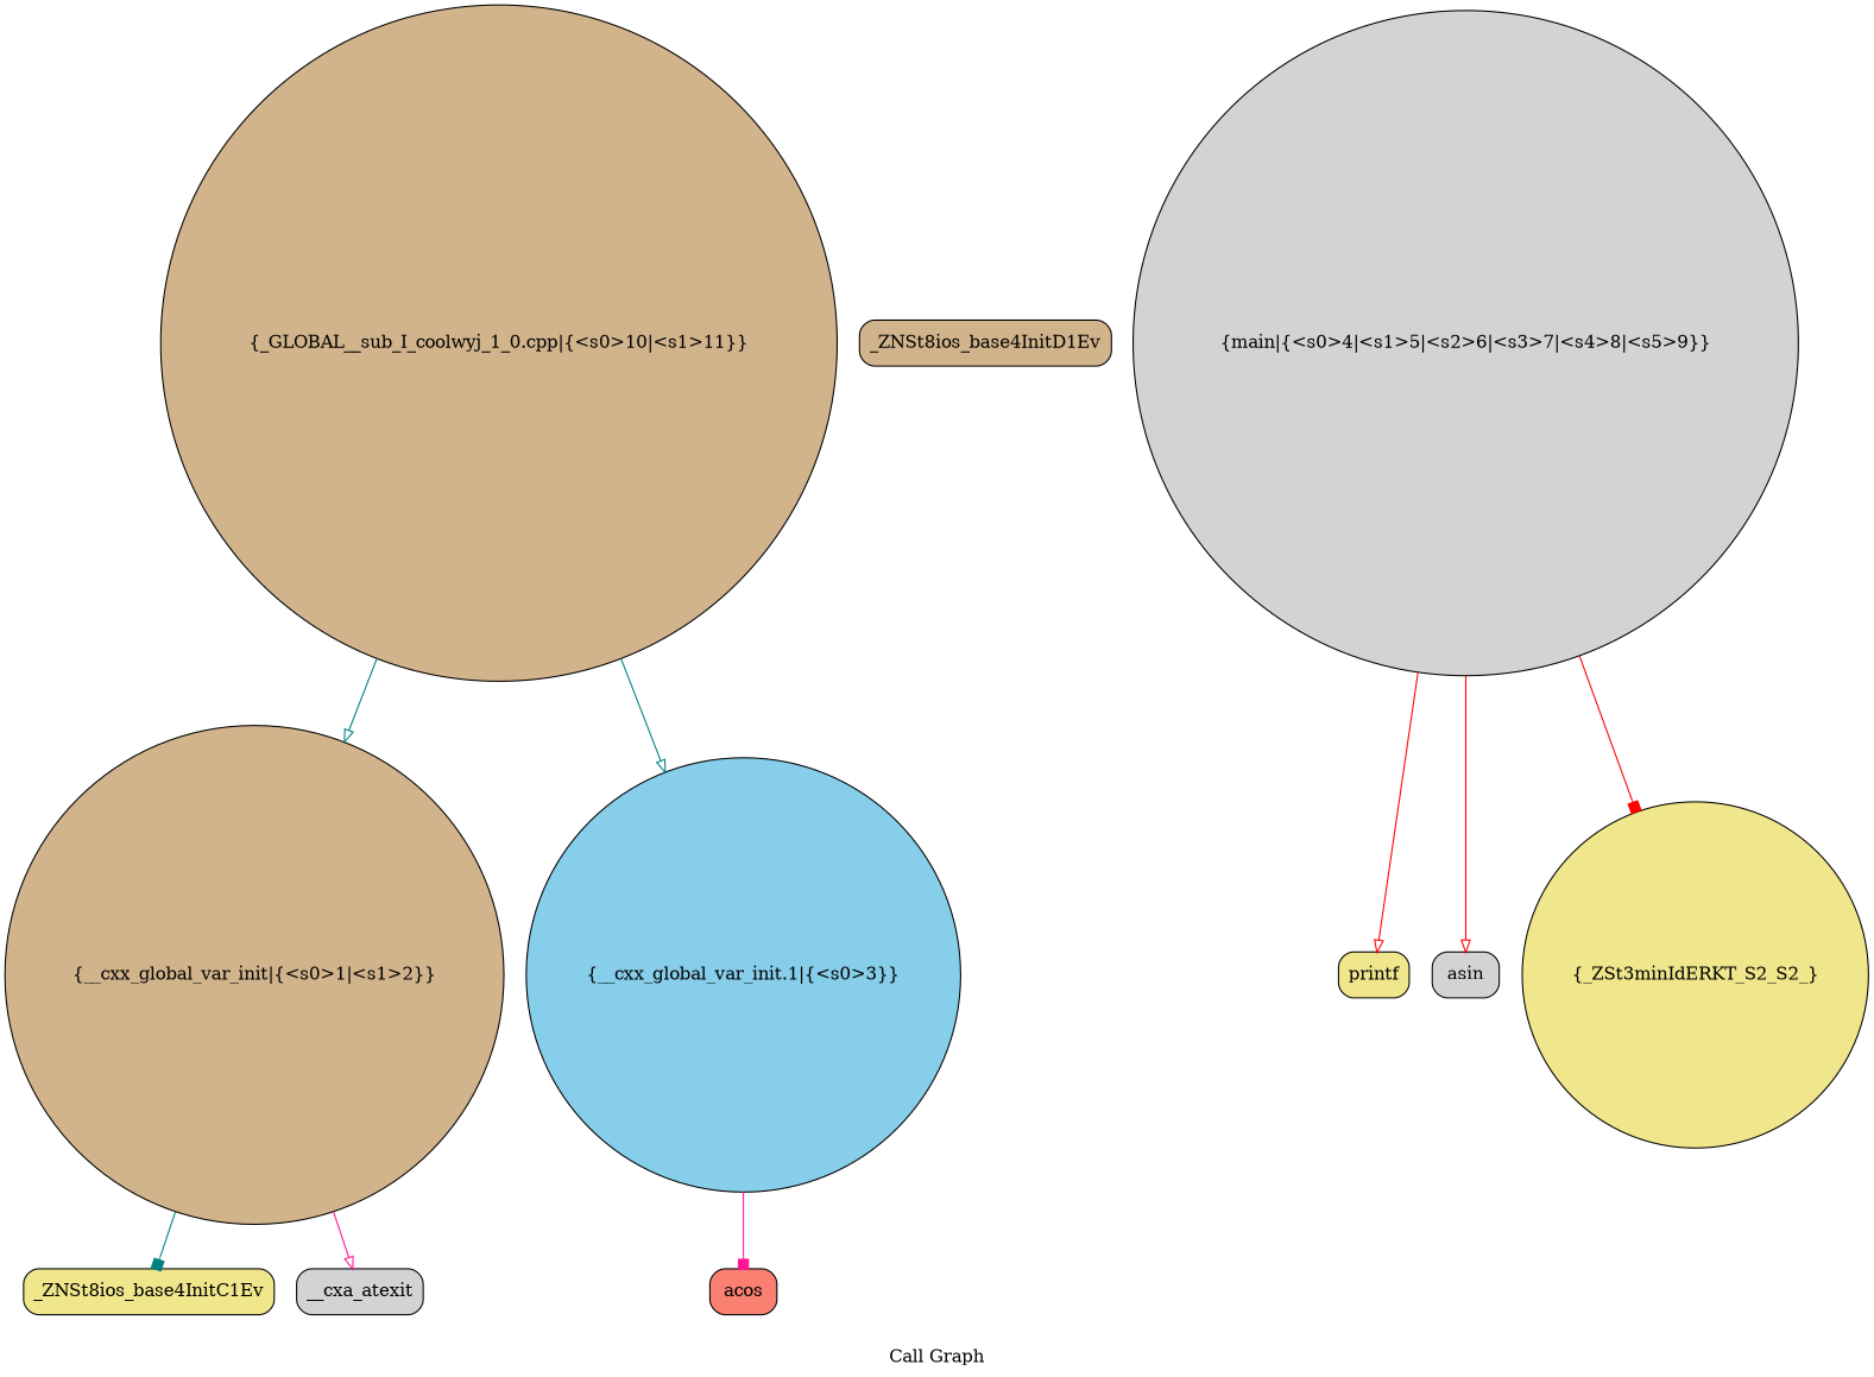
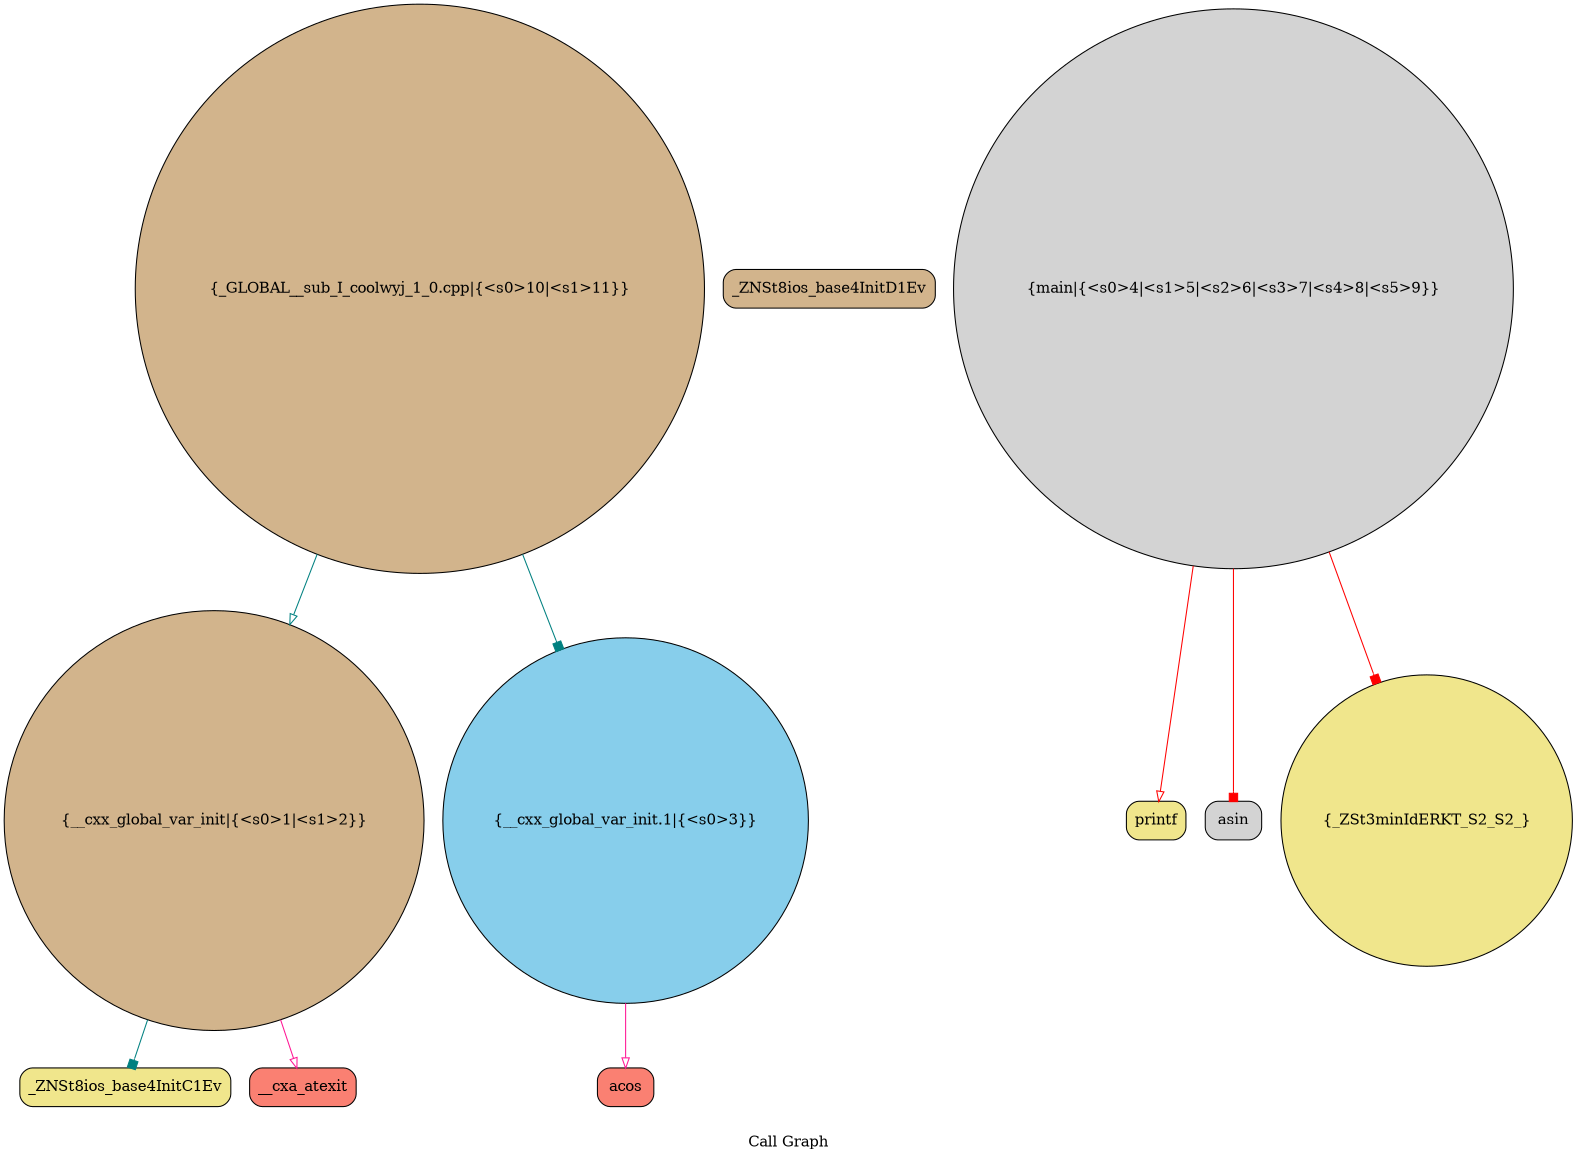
  digraph {
    label="Call Graph"
    node [fillcolor=tan shape=Mrecord style=filled]
    edge [arrowhead=onormal color=teal tailport=s0]
    n1 [label="{__cxx_global_var_init|{<s0>1|<s1>2}}" shape=circle]
    n2 [fillcolor=khaki label="{_ZNSt8ios_base4InitC1Ev}"]
-   n3 [fillcolor=lightgrey label="{__cxa_atexit}"]
+   n3 [fillcolor=salmon label="{__cxa_atexit}"]
    n4 [label="{_ZNSt8ios_base4InitD1Ev}"]
    n5 [fillcolor=khaki label="{printf}"]
    n6 [fillcolor=skyblue label="{__cxx_global_var_init.1|{<s0>3}}" shape=circle]
    n7 [fillcolor=salmon label="{acos}"]
    n8 [label="{_GLOBAL__sub_I_coolwyj_1_0.cpp|{<s0>10|<s1>11}}" shape=circle]
    n9 [fillcolor=lightgrey label="{main|{<s0>4|<s1>5|<s2>6|<s3>7|<s4>8|<s5>9}}" shape=circle]
    n10 [fillcolor=lightgrey label="{asin}"]
    n11 [fillcolor=khaki label="{_ZSt3minIdERKT_S2_S2_}" shape=circle]
    n1 -> n2 [arrowhead=box]
    n1 -> n3 [color=deeppink tailport=s1]
-   n6 -> n7 [arrowhead=box color=deeppink]
+   n6 -> n7 [color=deeppink]
    n8 -> n1
-   n8 -> n6 [tailport=s1]
+   n8 -> n6 [arrowhead=box tailport=s1]
    n9 -> n5 [color=red tailport=s5]
-   n9 -> n10 [color=red tailport=s3]
+   n9 -> n10 [arrowhead=box color=red tailport=s3]
    n9 -> n11 [arrowhead=box color=red tailport=s4]
  }
